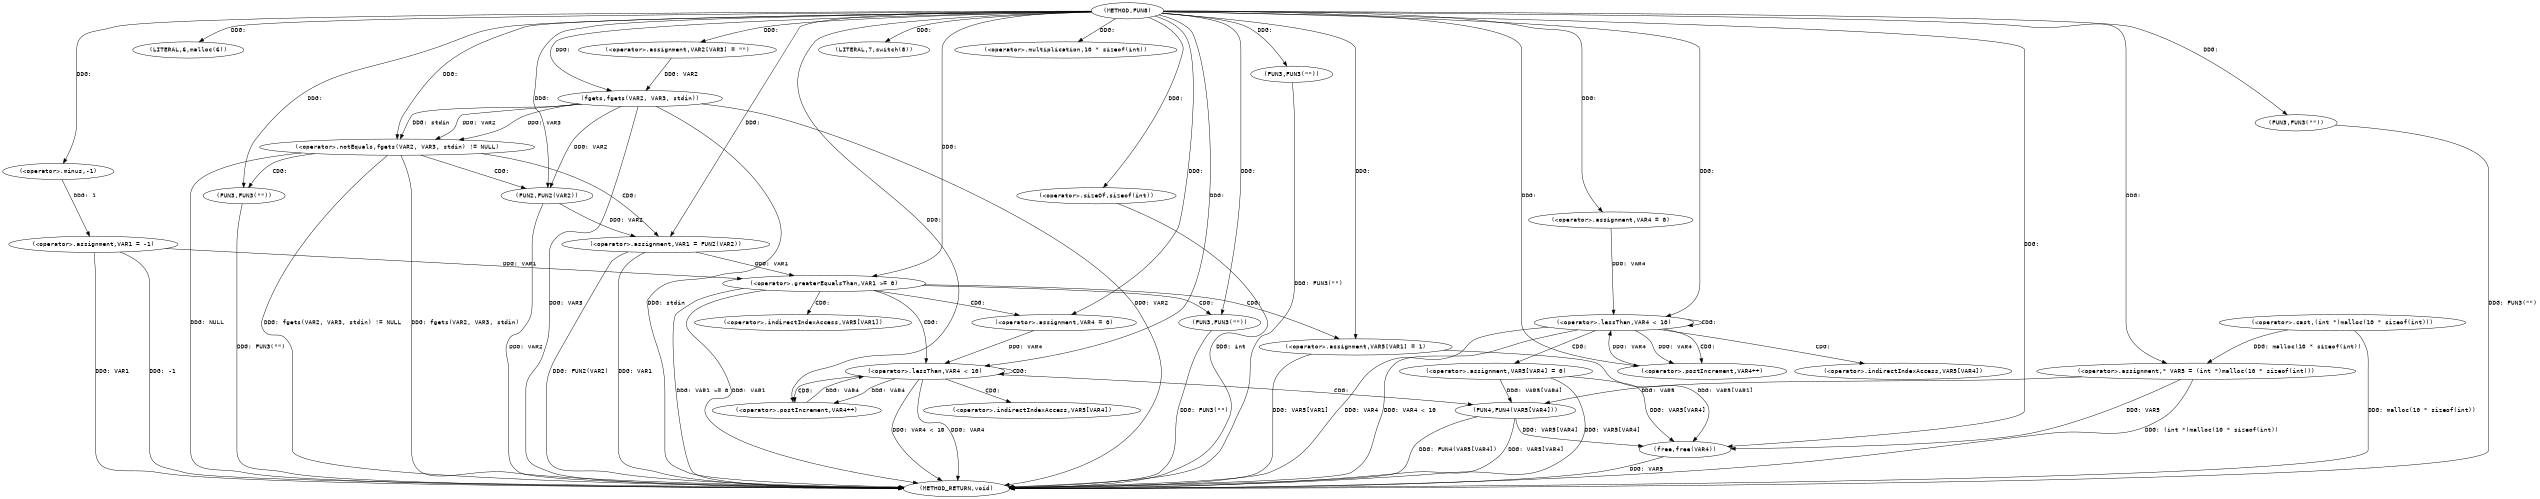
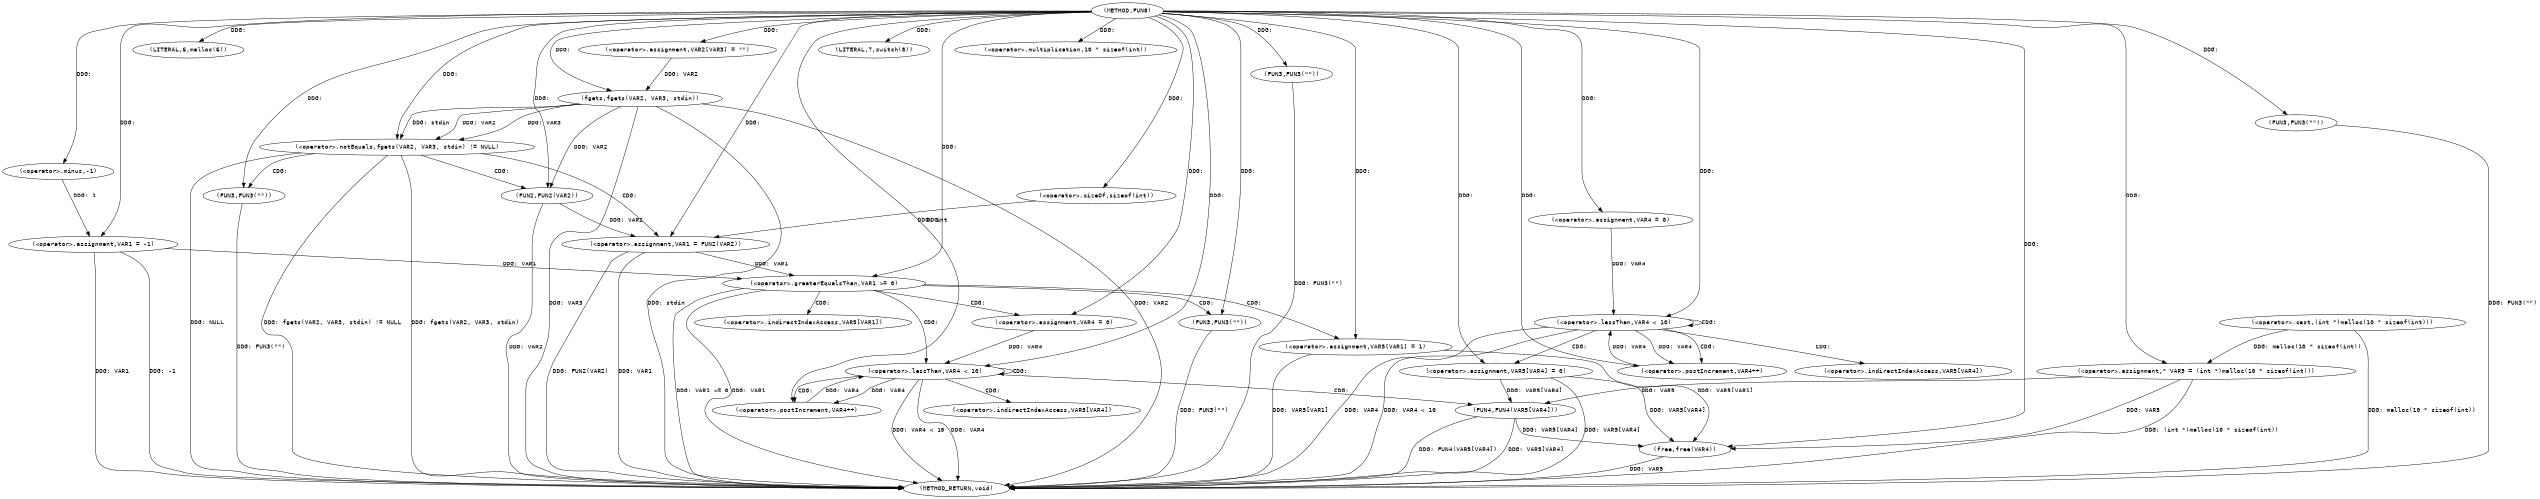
  digraph {
    fontname="DejaVu Sans Mono"
    node [fontname="DejaVu Sans Mono"]
    edge [fontname="DejaVu Sans Mono"]
    n1 [label="(METHOD,FUN8)"]
    n2 [label="(<operator>.assignment,VAR1 = -1)"]
    n3 [label="(<operator>.minus,-1)"]
    n4 [label="(LITERAL,6,malloc(6))"]
    n5 [label="(<operator>.assignment,VAR2[VAR3] = \"\")"]
    n6 [label="(<operator>.notEquals,fgets(VAR2, VAR3, stdin) != NULL)"]
    n7 [label="(fgets,fgets(VAR2, VAR3, stdin))"]
    n8 [label="(<operator>.assignment,VAR1 = FUN2(VAR2))"]
    n9 [label="(FUN2,FUN2(VAR2))"]
    n10 [label="(FUN3,FUN3(\"\"))"]
    n11 [label="(FUN3,FUN3(\"\"))"]
    n12 [label="(LITERAL,7,switch(8))"]
    n13 [label="(<operator>.assignment,* VAR5 = (int *)malloc(10 * sizeof(int)))"]
    n14 [label="(<operator>.multiplication,10 * sizeof(int))"]
    n15 [label="(<operator>.sizeOf,sizeof(int))"]
    n16 [label="(<operator>.assignment,VAR4 = 0)"]
    n17 [label="(<operator>.lessThan,VAR4 < 10)"]
    n18 [label="(<operator>.postIncrement,VAR4++)"]
    n19 [label="(<operator>.assignment,VAR5[VAR4] = 0)"]
    n20 [label="(<operator>.greaterEqualsThan,VAR1 >= 0)"]
    n21 [label="(<operator>.assignment,VAR5[VAR1] = 1)"]
    n22 [label="(<operator>.assignment,VAR4 = 0)"]
    n23 [label="(<operator>.lessThan,VAR4 < 10)"]
    n24 [label="(<operator>.postIncrement,VAR4++)"]
    n25 [label="(FUN3,FUN3(\"\"))"]
    n26 [label="(free,free(VAR4))"]
    n27 [label="(FUN3,FUN3(\"\"))"]
    n28 [label="(METHOD_RETURN,void)"]
    n29 [label="(FUN4,FUN4(VAR5[VAR4]))"]
    n30 [label="(<operator>.indirectIndexAccess,VAR5[VAR4])"]
    n31 [label="(<operator>.indirectIndexAccess,VAR5[VAR1])"]
    n32 [label="(<operator>.indirectIndexAccess,VAR5[VAR4])"]
    n33 [label="(<operator>.cast,(int *)malloc(10 * sizeof(int)))"]
+   n1 -> n2 [label="DDG: "]
    n1 -> n3 [label="DDG: "]
    n1 -> n4 [label="DDG: "]
    n1 -> n5 [label="DDG: "]
    n1 -> n6 [label="DDG: "]
    n1 -> n7 [label="DDG: "]
    n1 -> n8 [label="DDG: "]
    n1 -> n9 [label="DDG: "]
    n1 -> n10 [label="DDG: "]
    n1 -> n11 [label="DDG: "]
    n1 -> n12 [label="DDG: "]
    n1 -> n13 [label="DDG: "]
    n1 -> n14 [label="DDG: "]
    n1 -> n15 [label="DDG: "]
    n1 -> n16 [label="DDG: "]
    n1 -> n17 [label="DDG: "]
    n1 -> n18 [label="DDG: "]
+   n1 -> n19 [label="DDG: "]
    n1 -> n20 [label="DDG: "]
    n1 -> n21 [label="DDG: "]
    n1 -> n22 [label="DDG: "]
    n1 -> n23 [label="DDG: "]
    n1 -> n24 [label="DDG: "]
    n1 -> n25 [label="DDG: "]
    n1 -> n26 [label="DDG: "]
    n1 -> n27 [label="DDG: "]
    n2 -> n20 [label="DDG: VAR1"]
    n2 -> n28 [label="DDG: -1"]
    n2 -> n28 [label="DDG: VAR1"]
    n3 -> n2 [label="DDG: 1"]
    n5 -> n7 [label="DDG: VAR2"]
    n6 -> n8 [label="CDG: "]
    n6 -> n9 [label="CDG: "]
    n6 -> n10 [label="CDG: "]
    n6 -> n28 [label="DDG: fgets(VAR2, VAR3, stdin)"]
    n6 -> n28 [label="DDG: NULL"]
    n6 -> n28 [label="DDG: fgets(VAR2, VAR3, stdin) != NULL"]
    n7 -> n6 [label="DDG: VAR2"]
    n7 -> n6 [label="DDG: VAR3"]
    n7 -> n6 [label="DDG: stdin"]
    n7 -> n9 [label="DDG: VAR2"]
    n7 -> n28 [label="DDG: stdin"]
    n7 -> n28 [label="DDG: VAR2"]
    n7 -> n28 [label="DDG: VAR3"]
    n8 -> n20 [label="DDG: VAR1"]
    n8 -> n28 [label="DDG: FUN2(VAR2)"]
    n8 -> n28 [label="DDG: VAR1"]
    n9 -> n8 [label="DDG: VAR2"]
    n9 -> n28 [label="DDG: VAR2"]
    n10 -> n28 [label="DDG: FUN3(\"\")"]
    n11 -> n28 [label="DDG: FUN3(\"\")"]
    n13 -> n26 [label="DDG: VAR5"]
    n13 -> n28 [label="DDG: (int *)malloc(10 * sizeof(int))"]
    n13 -> n29 [label="DDG: VAR5"]
-   n15 -> n28 [label="DDG: int"]
+   n15 -> n8 [label="DDG: int"]
    n16 -> n17 [label="DDG: VAR4"]
    n17 -> n17 [label="CDG: "]
    n17 -> n18 [label="DDG: VAR4"]
    n17 -> n18 [label="CDG: "]
    n17 -> n19 [label="CDG: "]
    n17 -> n28 [label="DDG: VAR4 < 10"]
    n17 -> n28 [label="DDG: VAR4"]
    n17 -> n30 [label="CDG: "]
    n18 -> n17 [label="DDG: VAR4"]
    n19 -> n26 [label="DDG: VAR5[VAR4]"]
    n19 -> n28 [label="DDG: VAR5[VAR4]"]
    n19 -> n29 [label="DDG: VAR5[VAR4]"]
    n20 -> n21 [label="CDG: "]
    n20 -> n22 [label="CDG: "]
    n20 -> n23 [label="CDG: "]
    n20 -> n25 [label="CDG: "]
    n20 -> n28 [label="DDG: VAR1 >= 0"]
    n20 -> n28 [label="DDG: VAR1"]
    n20 -> n31 [label="CDG: "]
    n21 -> n26 [label="DDG: VAR5[VAR1]"]
    n21 -> n28 [label="DDG: VAR5[VAR1]"]
    n22 -> n23 [label="DDG: VAR4"]
    n23 -> n23 [label="CDG: "]
    n23 -> n24 [label="DDG: VAR4"]
    n23 -> n24 [label="CDG: "]
    n23 -> n28 [label="DDG: VAR4"]
    n23 -> n28 [label="DDG: VAR4 < 10"]
    n23 -> n29 [label="CDG: "]
    n23 -> n32 [label="CDG: "]
    n24 -> n23 [label="DDG: VAR4"]
    n25 -> n28 [label="DDG: FUN3(\"\")"]
    n26 -> n28 [label="DDG: VAR5"]
    n27 -> n28 [label="DDG: FUN3(\"\")"]
    n29 -> n26 [label="DDG: VAR5[VAR4]"]
    n29 -> n28 [label="DDG: FUN4(VAR5[VAR4])"]
    n29 -> n28 [label="DDG: VAR5[VAR4]"]
    n33 -> n13 [label="DDG: malloc(10 * sizeof(int))"]
    n33 -> n28 [label="DDG: malloc(10 * sizeof(int))"]
  }
